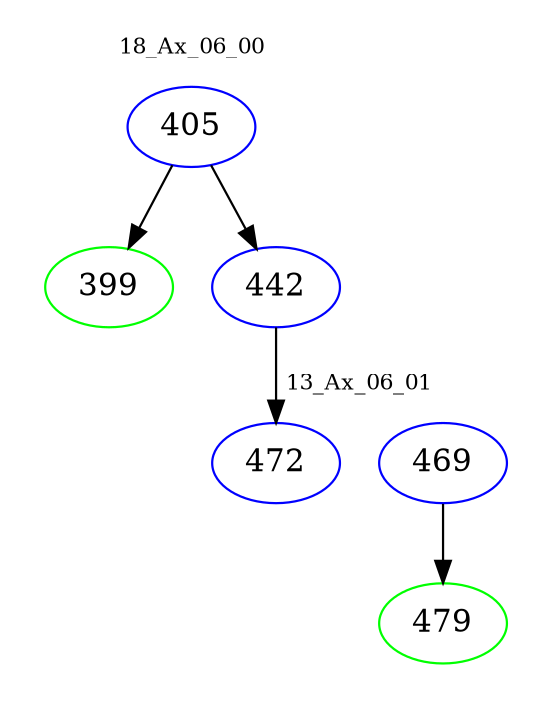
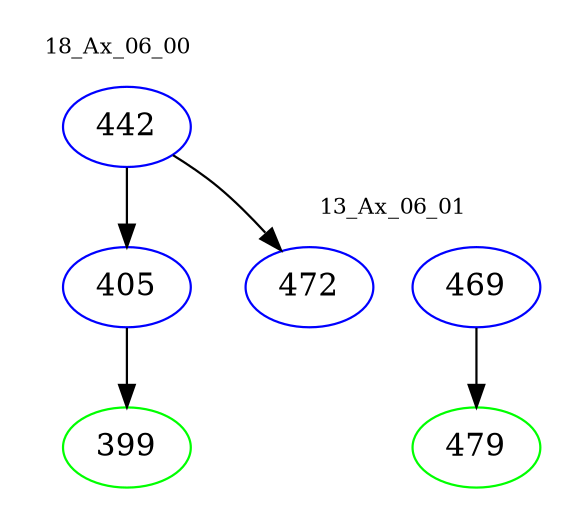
  digraph {
    node [color=blue]
    edge [color=black]
    n1 [label=405]
    n2 [color=green label=399]
    n3 [label=442]
    n4 [label=469]
    n5 [color=green label=479]
    n6 [label=472]
    subgraph cluster_1 {
      color=white
      fontsize=10
      label="18_Ax_06_00"
      n1
      n2
      n3
    }
    subgraph cluster_2 {
      color=white
      fontsize=10
      label="13_Ax_06_01"
      n4
      n5
      n6
    }
    n1 -> n2
-   n1 -> n3
+   n3 -> n1
    n3 -> n6
    n4 -> n5
  }
